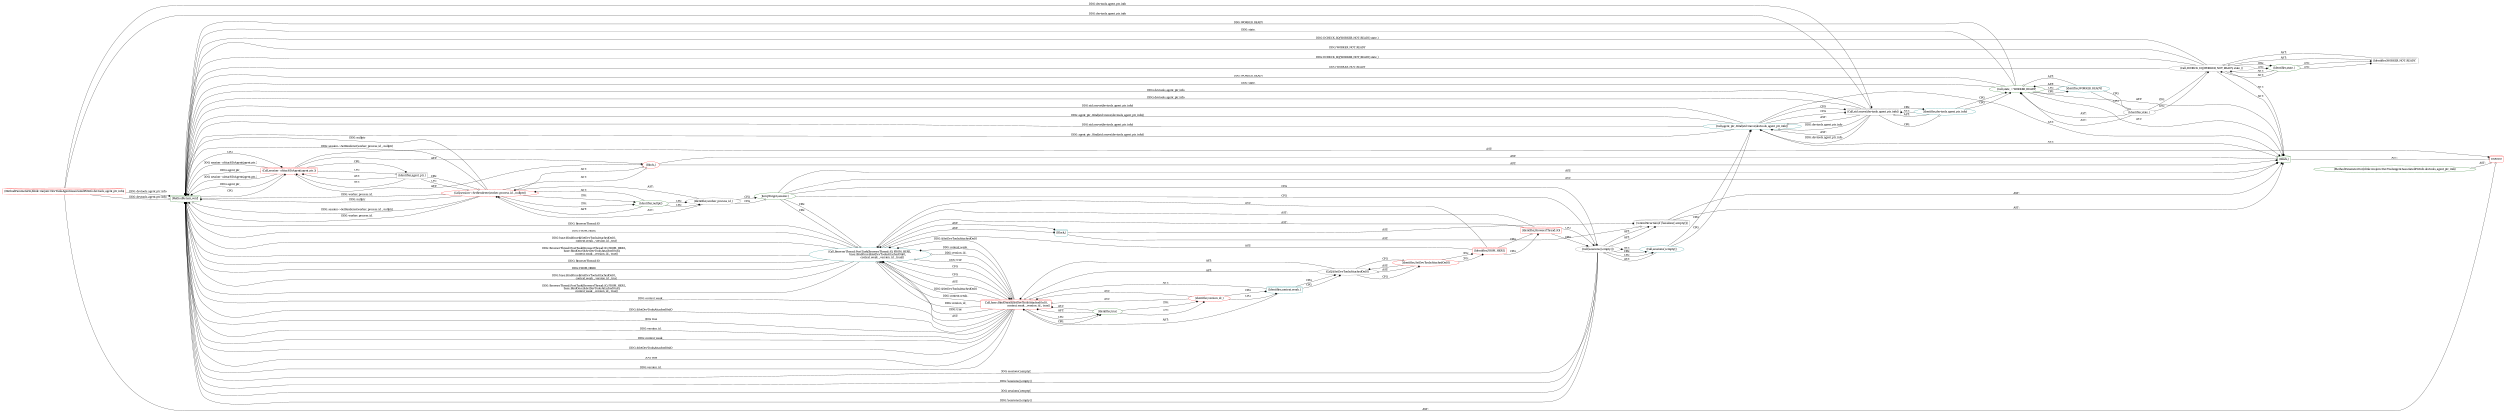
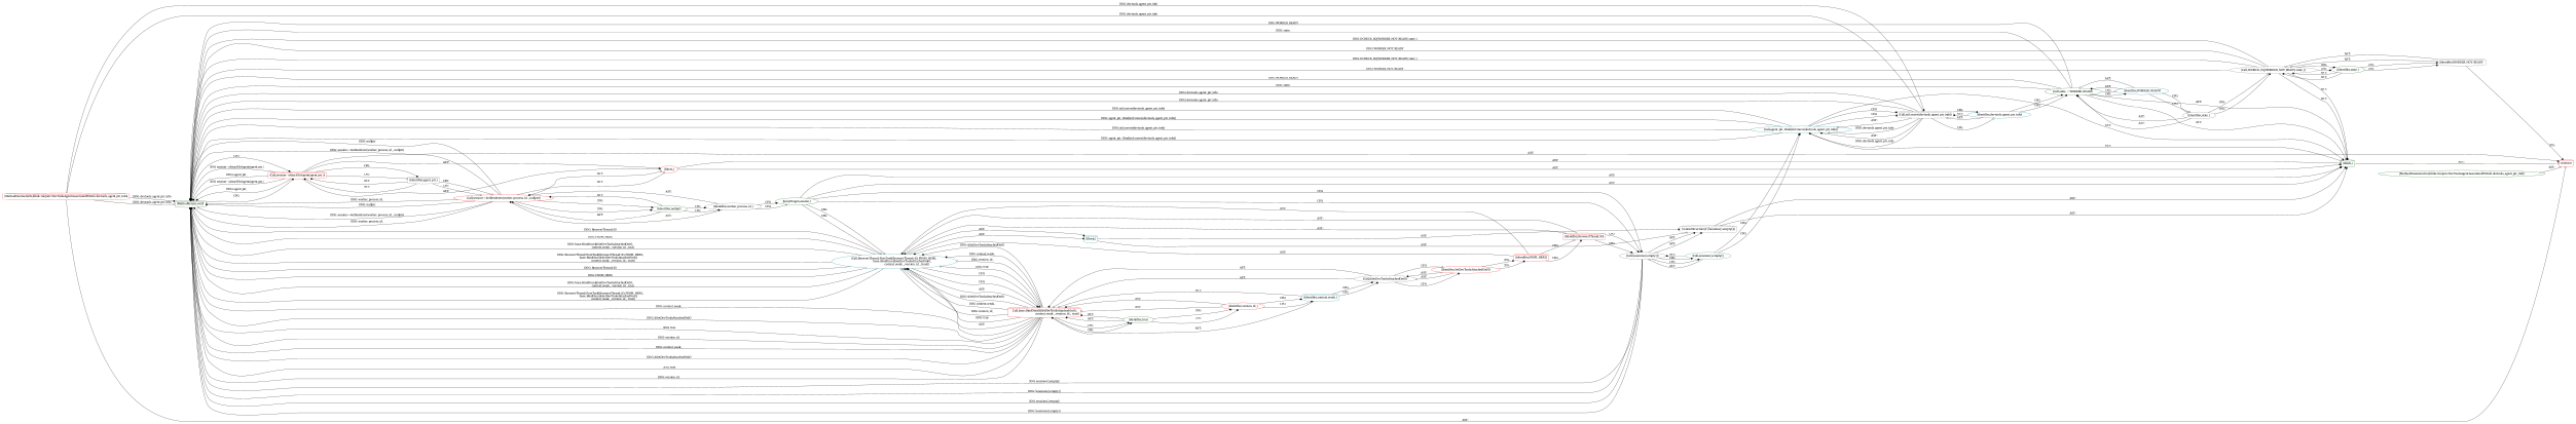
  digraph {
    fontname=Merriweather
    rankdir=LR
    node [color=red fontname=Merriweather shape=ellipse]
    edge [arrowhead=dot fontname=Merriweather]
    n1 [color=darkgreen label="(MethodReturn,void)" shape=cylinder]
    n2 [label="(Call,session->AttachToAgent(agent_ptr_))" shape=cylinder]
    1000100 [shape=cylinder]
    n4 [label="(Block,)"]
    n5 [color=gray40 label="(Identifier,agent_ptr_)" shape=cylinder]
    n6 [color=darkgreen label="(JumpTarget,session :)"]
    n7 [color=darkgreen label="(Block,)" shape=cylinder]
    n8 [color=gray40 label="(Call,!sessions().empty())"]
    n9 [color=teal label="(Call,BrowserThread::PostTask(BrowserThread::IO, FROM_HERE,\n                            base::BindOnce(&SetDevToolsAttachedOnIO,\n                                            context_weak_, version_id_, true)))"]
    n10 [color=gray40 label="(ControlStructure,if (!sessions().empty()))" shape=cylinder]
    n11 [color=teal label="(Call,sessions().empty())"]
    n12 [color=teal label="(Block,)" shape=cylinder]
    n13 [label="(Call,base::BindOnce(&SetDevToolsAttachedOnIO,\n                                            context_weak_, version_id_, true))" shape=cylinder]
    n14 [color=gray40 label="(Identifier,worker_process_id_)"]
    n15 [label="(Call,session->SetRenderer(worker_process_id_, nullptr))"]
    n16 [color=darkgreen label="(Identifier,nullptr)"]
    n17 [label="(MethodParameterIn,blink::mojom::DevToolsAgentAssociatedPtrInfo devtools_agent_ptr_info)" shape=cylinder]
    n18 [color=gray40 label="(Call,std::move(devtools_agent_ptr_info))" shape=cylinder]
    n19 [color=teal label="(Call,agent_ptr_.Bind(std::move(devtools_agent_ptr_info)))"]
    n20 [color=teal label="(Identifier,devtools_agent_ptr_info)"]
    n21 [color=darkgreen label="(MethodParameterOut,blink::mojom::DevToolsAgentAssociatedPtrInfo devtools_agent_ptr_info)"]
    n22 [color=gray40 label="(Identifier,WORKER_NOT_READY)" shape=cylinder]
    n23 [color=gray40 label="(Call,DCHECK_EQ(WORKER_NOT_READY, state_))"]
    n24 [color=darkgreen label="(Identifier,state_)"]
    n25 [color=teal label="(Identifier,WORKER_READY)"]
    n26 [color=darkgreen label="(Call,state_ = WORKER_READY)"]
    n27 [color=gray40 label="(Identifier,state_)"]
    n28 [label="(Identifier,BrowserThread::IO)" shape=cylinder]
    n29 [color=darkgreen label="(Identifier,true)"]
    n30 [label="(Identifier,FROM_HERE)" shape=cylinder]
    n31 [label="(Identifier,version_id_)"]
    n32 [color=gray40 label="(Call,&SetDevToolsAttachedOnIO)"]
    n33 [label="(Identifier,SetDevToolsAttachedOnIO)"]
    n34 [color=teal label="(Identifier,context_weak_)" shape=cylinder]
    n1 -> n2 [label="CFG: "]
    n1 -> n2 [arrowhead=diamond label="CFG: "]
    n2 -> n1 [arrowhead=odot label="DDG: session->AttachToAgent(agent_ptr_)"]
    n2 -> n1 [label="DDG: agent_ptr_"]
    n2 -> n1 [label="DDG: session->AttachToAgent(agent_ptr_)"]
    n2 -> n1 [arrowhead=diamond label="DDG: agent_ptr_"]
    n2 -> 1000100 [arrowhead=diamond label="AST: "]
    n2 -> n4 [arrowhead=diamond label="AST: "]
    n2 -> n4 [arrowhead=odot label="AST: "]
    n2 -> n5 [label="CFG: "]
    n2 -> n5 [arrowhead=odot label="CFG: "]
    n4 -> n7 [arrowhead=diamond label="AST: "]
    n4 -> n7 [arrowhead=odot label="AST: "]
    n5 -> n2 [label="AST: "]
    n5 -> n2 [label="AST: "]
    n5 -> n15 [arrowhead=odot label="CFG: "]
    n5 -> n15 [arrowhead=odot label="CFG: "]
    n6 -> n7 [label="AST: "]
    n6 -> n7 [arrowhead=diamond label="AST: "]
    n6 -> n8 [arrowhead=diamond label="CFG: "]
    n6 -> n8 [arrowhead=odot label="CFG: "]
    n6 -> n9 [arrowhead=odot label="CFG: "]
    n6 -> n9 [arrowhead=odot label="CFG: "]
    n7 -> 1000100 [arrowhead=odot label="AST: "]
    n8 -> n1 [label="DDG: sessions().empty()"]
    n8 -> n1 [arrowhead=odot label="DDG: !sessions().empty()"]
    n8 -> n1 [arrowhead=diamond label="DDG: sessions().empty()"]
    n8 -> n1 [arrowhead=odot label="DDG: !sessions().empty()"]
    n8 -> n10 [label="AST: "]
    n8 -> n10 [label="AST: "]
    n8 -> n11 [label="CFG: "]
    n8 -> n11 [arrowhead=diamond label="CFG: "]
    n9 -> n1 [arrowhead=odot label="DDG: BrowserThread::IO"]
    n9 -> n1 [arrowhead=diamond label="DDG: FROM_HERE"]
    n9 -> n1 [label="DDG: base::BindOnce(&SetDevToolsAttachedOnIO,\n                                            context_weak_, version_id_, true)"]
    n9 -> n1 [label="DDG: BrowserThread::PostTask(BrowserThread::IO, FROM_HERE,\n                            base::BindOnce(&SetDevToolsAttachedOnIO,\n                                            context_weak_, version_id_, true))"]
    n9 -> n1 [arrowhead=odot label="DDG: BrowserThread::IO"]
    n9 -> n1 [arrowhead=odot label="DDG: FROM_HERE"]
    n9 -> n1 [arrowhead=odot label="DDG: base::BindOnce(&SetDevToolsAttachedOnIO,\n                                            context_weak_, version_id_, true)"]
    n9 -> n1 [label="DDG: BrowserThread::PostTask(BrowserThread::IO, FROM_HERE,\n                            base::BindOnce(&SetDevToolsAttachedOnIO,\n                                            context_weak_, version_id_, true))"]
    n9 -> n12 [label="AST: "]
    n9 -> n12 [label="AST: "]
    n9 -> n13 [label="CFG: "]
    n9 -> n13 [arrowhead=diamond label="CFG: "]
    n10 -> n7 [arrowhead=diamond label="AST: "]
    n10 -> n7 [label="AST: "]
    n11 -> n8 [arrowhead=odot label="AST: "]
    n11 -> n8 [arrowhead=diamond label="AST: "]
    n11 -> n19 [arrowhead=diamond label="CFG: "]
    n11 -> n19 [arrowhead=diamond label="CFG: "]
    n12 -> n10 [arrowhead=odot label="AST: "]
    n12 -> n10 [label="AST: "]
    n13 -> n1 [label="DDG: version_id_"]
    n13 -> n1 [label="DDG: context_weak_"]
    n13 -> n1 [arrowhead=odot label="DDG: &SetDevToolsAttachedOnIO"]
    n13 -> n1 [label="DDG: true"]
    n13 -> n1 [arrowhead=diamond label="DDG: version_id_"]
    n13 -> n1 [arrowhead=diamond label="DDG: context_weak_"]
    n13 -> n1 [arrowhead=odot label="DDG: &SetDevToolsAttachedOnIO"]
    n13 -> n1 [arrowhead=odot label="DDG: true"]
    n13 -> n9 [arrowhead=diamond label="AST: "]
    n13 -> n9 [label="DDG: &SetDevToolsAttachedOnIO"]
    n13 -> n9 [arrowhead=odot label="DDG: context_weak_"]
    n13 -> n9 [arrowhead=odot label="DDG: version_id_"]
    n13 -> n9 [label="DDG: true"]
    n13 -> n9 [label="AST: "]
    n13 -> n9 [label="DDG: &SetDevToolsAttachedOnIO"]
    n13 -> n9 [label="DDG: context_weak_"]
    n13 -> n9 [arrowhead=odot label="DDG: version_id_"]
    n13 -> n9 [arrowhead=odot label="DDG: true"]
    n13 -> n29 [arrowhead=diamond label="CFG: "]
    n13 -> n29 [arrowhead=diamond label="CFG: "]
    n14 -> n6 [arrowhead=odot label="CFG: "]
    n14 -> n6 [arrowhead=diamond label="CFG: "]
    n14 -> n15 [label="AST: "]
    n14 -> n15 [label="AST: "]
    n15 -> n1 [arrowhead=odot label="DDG: session->SetRenderer(worker_process_id_, nullptr)"]
    n15 -> n1 [arrowhead=diamond label="DDG: worker_process_id_"]
    n15 -> n1 [arrowhead=diamond label="DDG: nullptr"]
    n15 -> n1 [arrowhead=odot label="DDG: session->SetRenderer(worker_process_id_, nullptr)"]
    n15 -> n1 [arrowhead=odot label="DDG: worker_process_id_"]
    n15 -> n1 [label="DDG: nullptr"]
    n15 -> n4 [arrowhead=odot label="AST: "]
    n15 -> n4 [arrowhead=odot label="AST: "]
    n15 -> n16 [arrowhead=diamond label="CFG: "]
    n15 -> n16 [arrowhead=diamond label="CFG: "]
    n16 -> n14 [arrowhead=diamond label="CFG: "]
    n16 -> n14 [arrowhead=diamond label="CFG: "]
    n16 -> n15 [arrowhead=diamond label="AST: "]
    n16 -> n15 [label="AST: "]
    n17 -> n1 [arrowhead=odot label="DDG: devtools_agent_ptr_info"]
    n17 -> n1 [label="DDG: devtools_agent_ptr_info"]
    n17 -> 1000100 [arrowhead=odot label="AST: "]
    n17 -> n18 [arrowhead=odot label="DDG: devtools_agent_ptr_info"]
    n17 -> n18 [arrowhead=diamond label="DDG: devtools_agent_ptr_info"]
    n18 -> n1 [arrowhead=diamond label="DDG: devtools_agent_ptr_info"]
    n18 -> n1 [arrowhead=diamond label="DDG: devtools_agent_ptr_info"]
    n18 -> n19 [arrowhead=odot label="AST: "]
    n18 -> n19 [arrowhead=odot label="DDG: devtools_agent_ptr_info"]
    n18 -> n19 [arrowhead=diamond label="AST: "]
    n18 -> n19 [arrowhead=diamond label="DDG: devtools_agent_ptr_info"]
    n18 -> n20 [arrowhead=odot label="CFG: "]
    n18 -> n20 [label="CFG: "]
    n19 -> n1 [arrowhead=odot label="DDG: std::move(devtools_agent_ptr_info)"]
    n19 -> n1 [arrowhead=odot label="DDG: agent_ptr_.Bind(std::move(devtools_agent_ptr_info))"]
    n19 -> n1 [arrowhead=odot label="DDG: std::move(devtools_agent_ptr_info)"]
    n19 -> n1 [arrowhead=odot label="DDG: agent_ptr_.Bind(std::move(devtools_agent_ptr_info))"]
    n19 -> n7 [arrowhead=odot label="AST: "]
    n19 -> n7 [label="AST: "]
    n19 -> n18 [label="CFG: "]
    n19 -> n18 [arrowhead=diamond label="CFG: "]
    n20 -> n18 [label="AST: "]
    n20 -> n18 [arrowhead=odot label="AST: "]
    n20 -> n26 [label="CFG: "]
    n20 -> n26 [label="CFG: "]
    n21 -> 1000100 [arrowhead=odot label="AST: "]
+   n22 -> 1000100 [label="CFG: "]
    n22 -> n23 [arrowhead=odot label="AST: "]
    n22 -> n23 [arrowhead=odot label="AST: "]
    n23 -> n1 [arrowhead=odot label="DDG: WORKER_NOT_READY"]
    n23 -> n1 [label="DDG: DCHECK_EQ(WORKER_NOT_READY, state_)"]
    n23 -> n1 [label="DDG: WORKER_NOT_READY"]
    n23 -> n1 [arrowhead=diamond label="DDG: DCHECK_EQ(WORKER_NOT_READY, state_)"]
    n23 -> n7 [label="AST: "]
    n23 -> n7 [arrowhead=diamond label="AST: "]
    n23 -> n24 [arrowhead=diamond label="CFG: "]
    n23 -> n24 [arrowhead=diamond label="CFG: "]
    n24 -> n22 [label="CFG: "]
    n24 -> n22 [label="CFG: "]
    n24 -> n23 [label="AST: "]
    n24 -> n23 [label="AST: "]
    n25 -> n26 [arrowhead=odot label="AST: "]
    n25 -> n26 [label="AST: "]
    n25 -> n27 [arrowhead=odot label="CFG: "]
    n25 -> n27 [arrowhead=odot label="CFG: "]
    n26 -> n1 [arrowhead=diamond label="DDG: WORKER_READY"]
    n26 -> n1 [arrowhead=diamond label="DDG: state_"]
    n26 -> n1 [arrowhead=odot label="DDG: WORKER_READY"]
    n26 -> n1 [arrowhead=odot label="DDG: state_"]
    n26 -> n7 [label="AST: "]
    n26 -> n7 [arrowhead=odot label="AST: "]
    n26 -> n25 [arrowhead=odot label="CFG: "]
    n26 -> n25 [arrowhead=diamond label="CFG: "]
    n27 -> n23 [arrowhead=odot label="CFG: "]
    n27 -> n23 [label="CFG: "]
    n27 -> n26 [label="AST: "]
    n27 -> n26 [arrowhead=diamond label="AST: "]
    n28 -> n8 [arrowhead=diamond label="CFG: "]
    n28 -> n8 [arrowhead=diamond label="CFG: "]
    n28 -> n9 [label="AST: "]
    n28 -> n9 [label="AST: "]
    n29 -> n13 [label="AST: "]
    n29 -> n13 [label="AST: "]
    n29 -> n31 [label="CFG: "]
    n29 -> n31 [arrowhead=diamond label="CFG: "]
    n30 -> n9 [arrowhead=diamond label="AST: "]
    n30 -> n9 [arrowhead=odot label="AST: "]
    n30 -> n28 [label="CFG: "]
    n30 -> n28 [arrowhead=odot label="CFG: "]
    n31 -> n13 [label="AST: "]
    n31 -> n13 [arrowhead=odot label="AST: "]
    n31 -> n34 [arrowhead=diamond label="CFG: "]
    n31 -> n34 [arrowhead=diamond label="CFG: "]
    n32 -> n13 [label="AST: "]
    n32 -> n13 [arrowhead=odot label="AST: "]
    n32 -> n33 [label="CFG: "]
    n32 -> n33 [arrowhead=odot label="CFG: "]
    n33 -> n30 [label="CFG: "]
    n33 -> n30 [label="CFG: "]
    n33 -> n32 [label="AST: "]
    n33 -> n32 [arrowhead=odot label="AST: "]
    n34 -> n13 [label="AST: "]
    n34 -> n13 [arrowhead=odot label="AST: "]
    n34 -> n32 [arrowhead=diamond label="CFG: "]
    n34 -> n32 [arrowhead=diamond label="CFG: "]
  }
